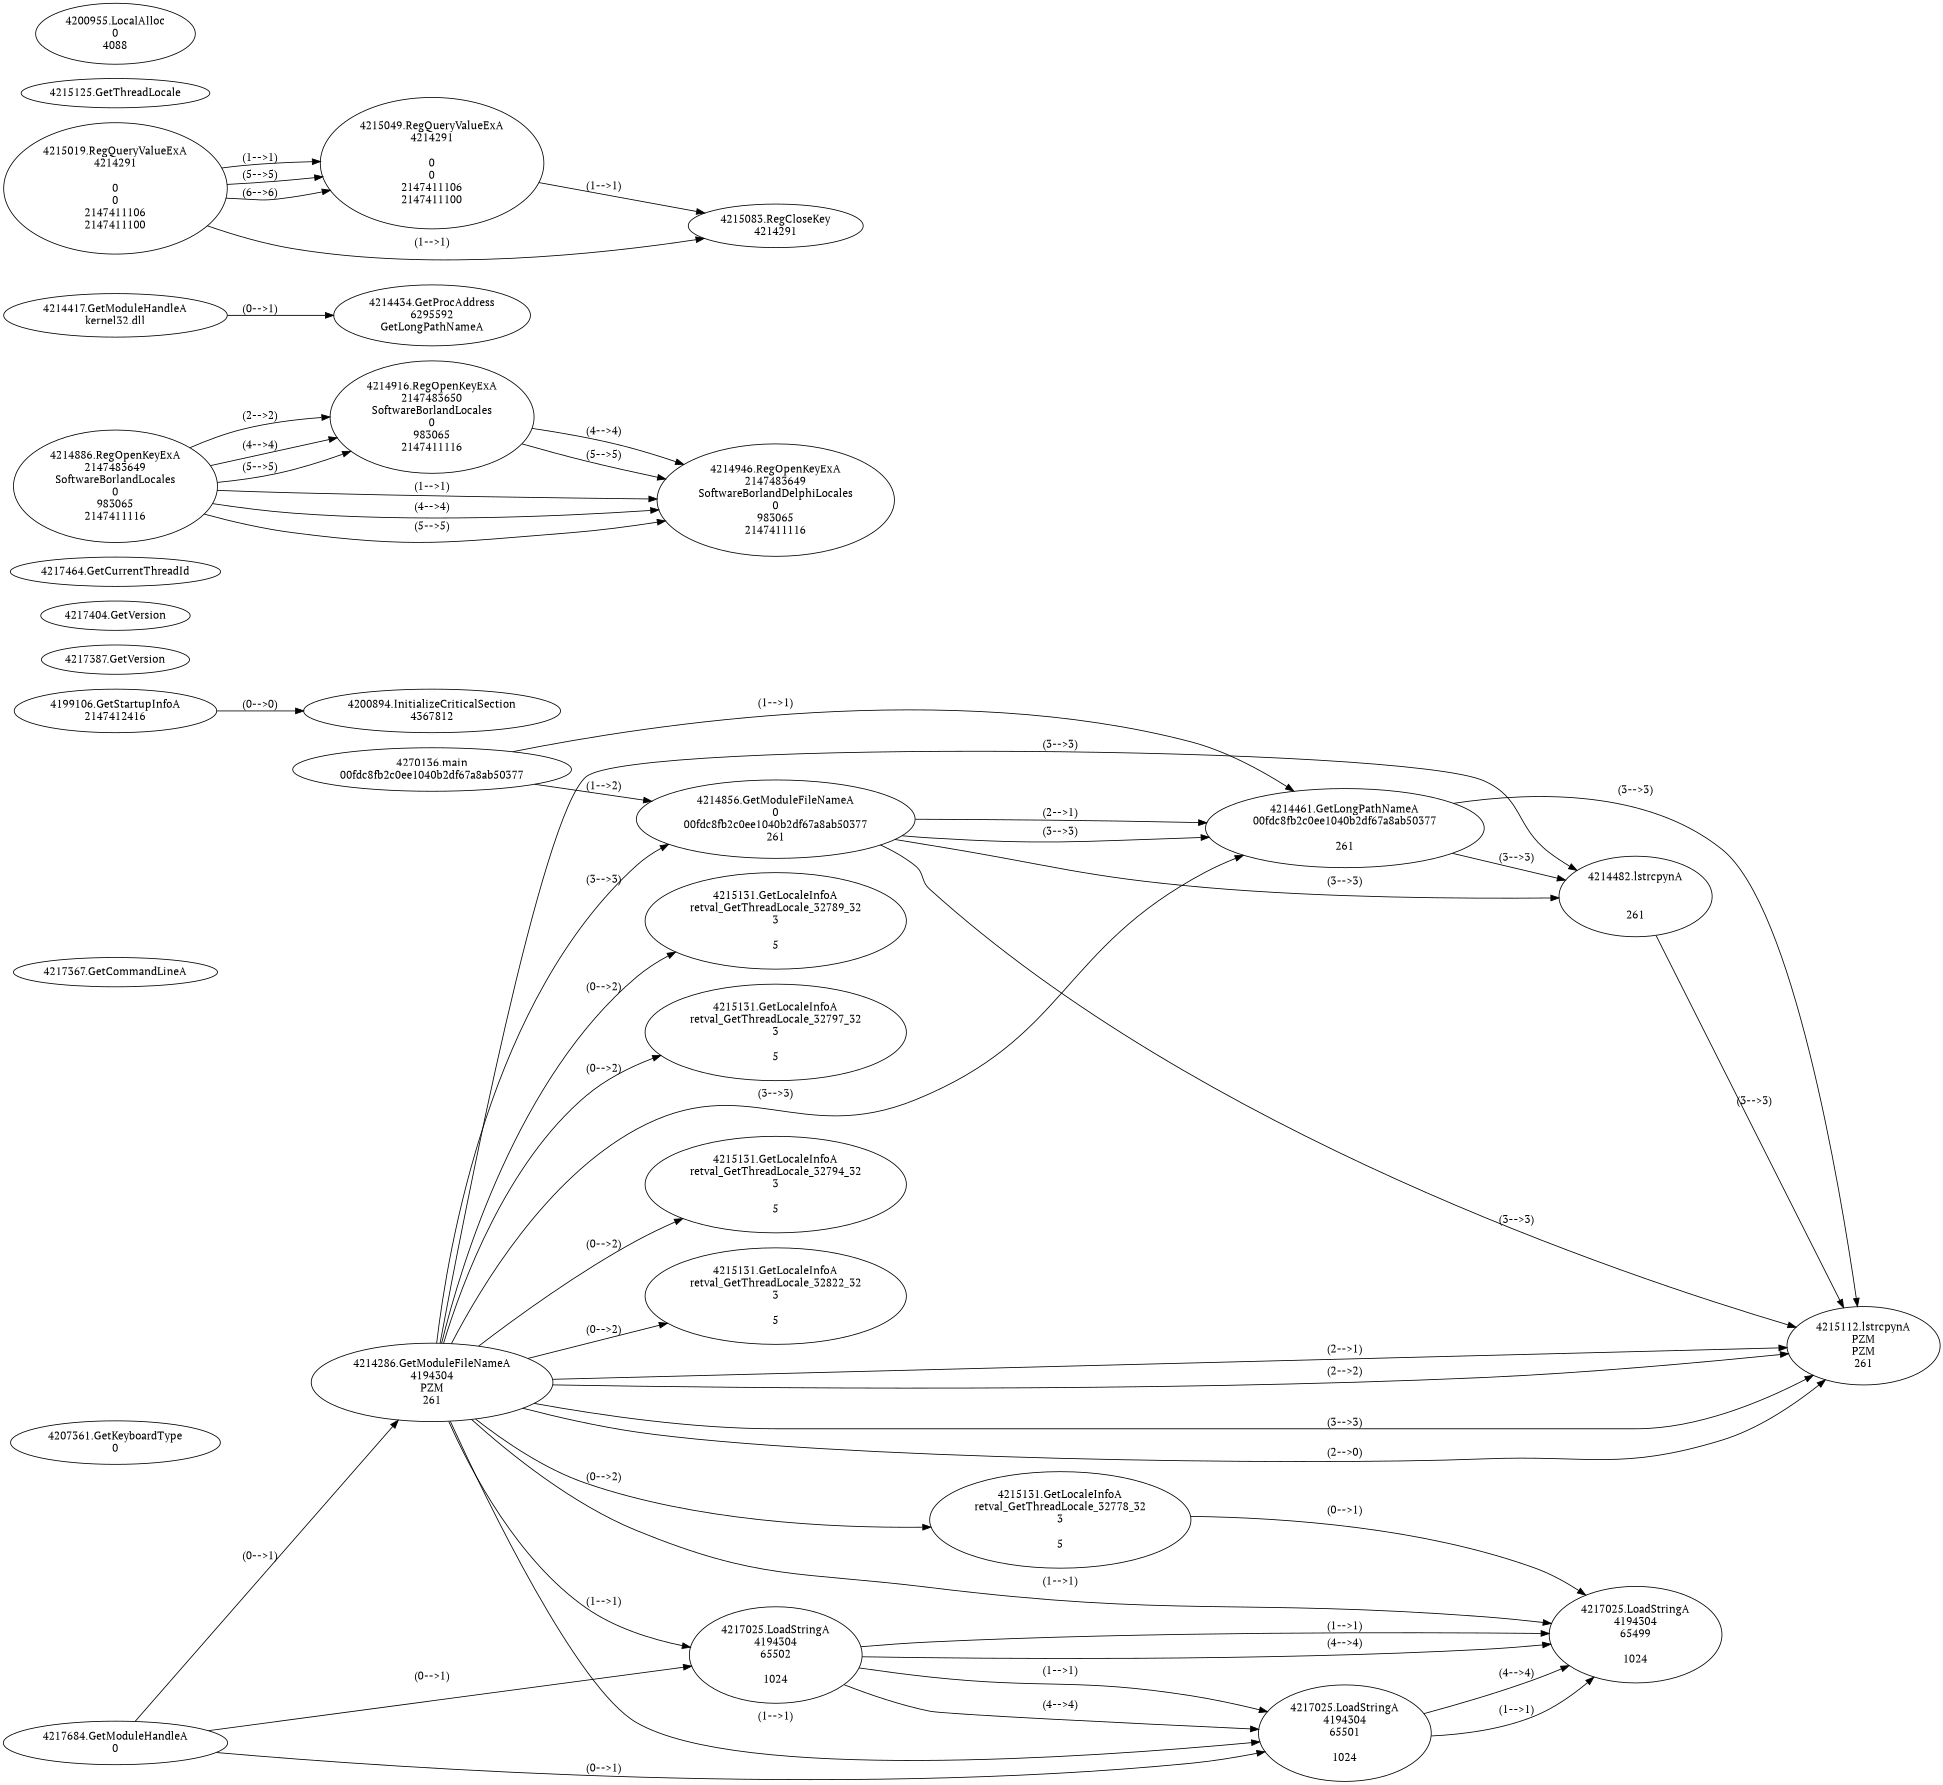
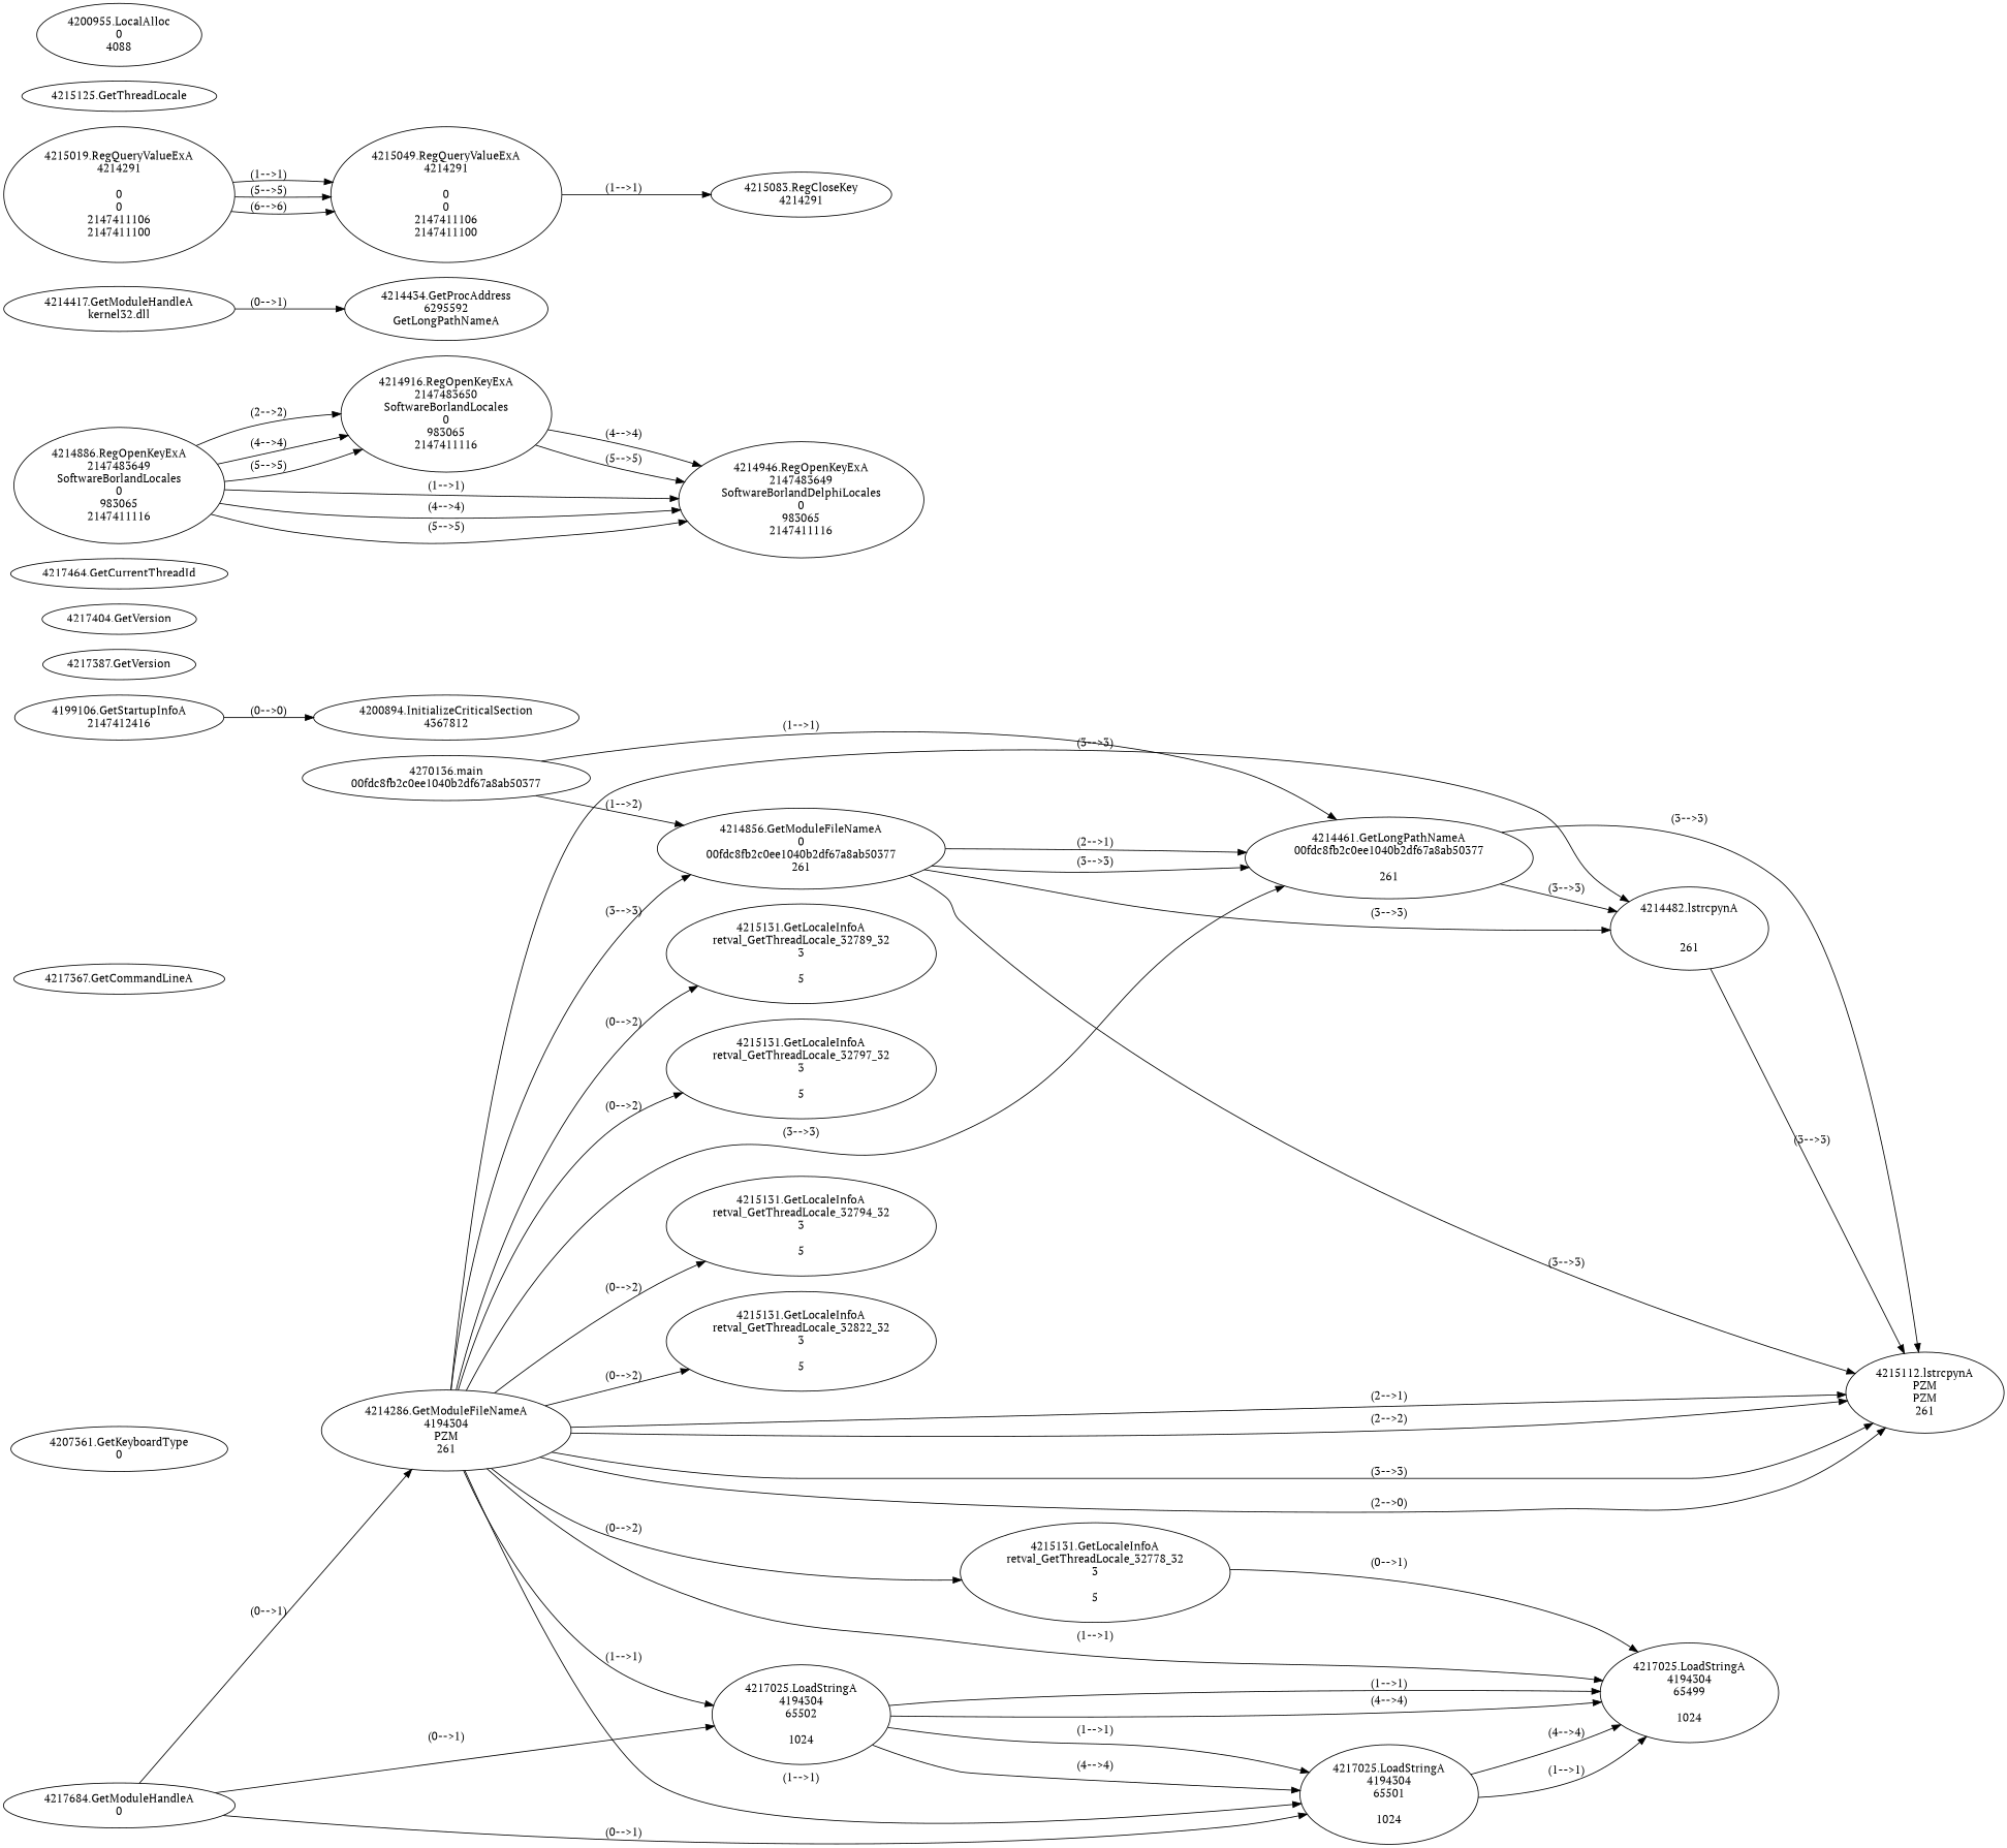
  digraph {
    fontname="PT Serif"
    rankdir=LR
    node [fontname="PT Serif"]
    edge [fontname="PT Serif"]
    n1 [label="4270136.main\n00fdc8fb2c0ee1040b2df67a8ab50377"]
    n2 [label="4214856.GetModuleFileNameA\n0\n00fdc8fb2c0ee1040b2df67a8ab50377\n261"]
    n3 [label="4214461.GetLongPathNameA\n00fdc8fb2c0ee1040b2df67a8ab50377\n\n261"]
    n4 [label="4214482.lstrcpynA\n\n\n261"]
    n5 [label="4215112.lstrcpynA\nPZM\nPZM\n261"]
    n6 [label="4217684.GetModuleHandleA\n0"]
    n7 [label="4214286.GetModuleFileNameA\n4194304\nPZM\n261"]
    n8 [label="4217025.LoadStringA\n4194304\n65502\n\n1024"]
    n9 [label="4217025.LoadStringA\n4194304\n65501\n\n1024"]
    n10 [label="4217025.LoadStringA\n4194304\n65499\n\n1024"]
    n11 [label="4215131.GetLocaleInfoA\nretval_GetThreadLocale_32789_32\n3\n\n5"]
    n12 [label="4215131.GetLocaleInfoA\nretval_GetThreadLocale_32797_32\n3\n\n5"]
    n13 [label="4215131.GetLocaleInfoA\nretval_GetThreadLocale_32794_32\n3\n\n5"]
    n14 [label="4215131.GetLocaleInfoA\nretval_GetThreadLocale_32778_32\n3\n\n5"]
    n15 [label="4215131.GetLocaleInfoA\nretval_GetThreadLocale_32822_32\n3\n\n5"]
    n16 [label="4207361.GetKeyboardType\n0"]
    n17 [label="4217367.GetCommandLineA\n"]
    n18 [label="4199106.GetStartupInfoA\n2147412416"]
    n19 [label="4200894.InitializeCriticalSection\n4367812"]
    n20 [label="4217387.GetVersion\n"]
    n21 [label="4217404.GetVersion\n"]
    n22 [label="4217464.GetCurrentThreadId\n"]
    n23 [label="4214886.RegOpenKeyExA\n2147483649\nSoftware\Borland\Locales\n0\n983065\n2147411116"]
    n24 [label="4214916.RegOpenKeyExA\n2147483650\nSoftware\Borland\Locales\n0\n983065\n2147411116"]
    n25 [label="4214946.RegOpenKeyExA\n2147483649\nSoftware\Borland\Delphi\Locales\n0\n983065\n2147411116"]
    n26 [label="4214417.GetModuleHandleA\nkernel32.dll"]
    n27 [label="4214434.GetProcAddress\n6295592\nGetLongPathNameA"]
    n28 [label="4215019.RegQueryValueExA\n4214291\n\n0\n0\n2147411106\n2147411100"]
    n29 [label="4215049.RegQueryValueExA\n4214291\n\n0\n0\n2147411106\n2147411100"]
    n30 [label="4215083.RegCloseKey\n4214291"]
    n31 [label="4215125.GetThreadLocale\n"]
    n32 [label="4200955.LocalAlloc\n0\n4088"]
    n1 -> n2 [label="(1-->2)"]
    n1 -> n3 [label="(1-->1)"]
    n2 -> n3 [label="(2-->1)"]
    n2 -> n3 [label="(3-->3)"]
    n2 -> n4 [label="(3-->3)"]
    n2 -> n5 [label="(3-->3)"]
    n3 -> n4 [label="(3-->3)"]
    n3 -> n5 [label="(3-->3)"]
    n4 -> n5 [label="(3-->3)"]
    n6 -> n7 [label="(0-->1)"]
    n6 -> n8 [label="(0-->1)"]
    n6 -> n9 [label="(0-->1)"]
    n7 -> n2 [label="(3-->3)"]
    n7 -> n3 [label="(3-->3)"]
    n7 -> n4 [label="(3-->3)"]
    n7 -> n5 [label="(2-->1)"]
    n7 -> n5 [label="(2-->2)"]
    n7 -> n5 [label="(3-->3)"]
    n7 -> n5 [label="(2-->0)"]
    n7 -> n8 [label="(1-->1)"]
    n7 -> n9 [label="(1-->1)"]
    n7 -> n10 [label="(1-->1)"]
    n7 -> n11 [label="(0-->2)"]
    n7 -> n12 [label="(0-->2)"]
    n7 -> n13 [label="(0-->2)"]
    n7 -> n14 [label="(0-->2)"]
    n7 -> n15 [label="(0-->2)"]
    n8 -> n9 [label="(1-->1)"]
    n8 -> n9 [label="(4-->4)"]
    n8 -> n10 [label="(1-->1)"]
    n8 -> n10 [label="(4-->4)"]
    n9 -> n10 [label="(1-->1)"]
    n9 -> n10 [label="(4-->4)"]
    n14 -> n10 [label="(0-->1)"]
    n18 -> n19 [label="(0-->0)"]
    n23 -> n24 [label="(2-->2)"]
    n23 -> n24 [label="(4-->4)"]
    n23 -> n24 [label="(5-->5)"]
    n23 -> n25 [label="(1-->1)"]
    n23 -> n25 [label="(4-->4)"]
    n23 -> n25 [label="(5-->5)"]
    n24 -> n25 [label="(4-->4)"]
    n24 -> n25 [label="(5-->5)"]
    n26 -> n27 [label="(0-->1)"]
    n28 -> n29 [label="(1-->1)"]
    n28 -> n29 [label="(5-->5)"]
    n28 -> n29 [label="(6-->6)"]
-   n28 -> n30 [label="(1-->1)"]
    n29 -> n30 [label="(1-->1)"]
  }
